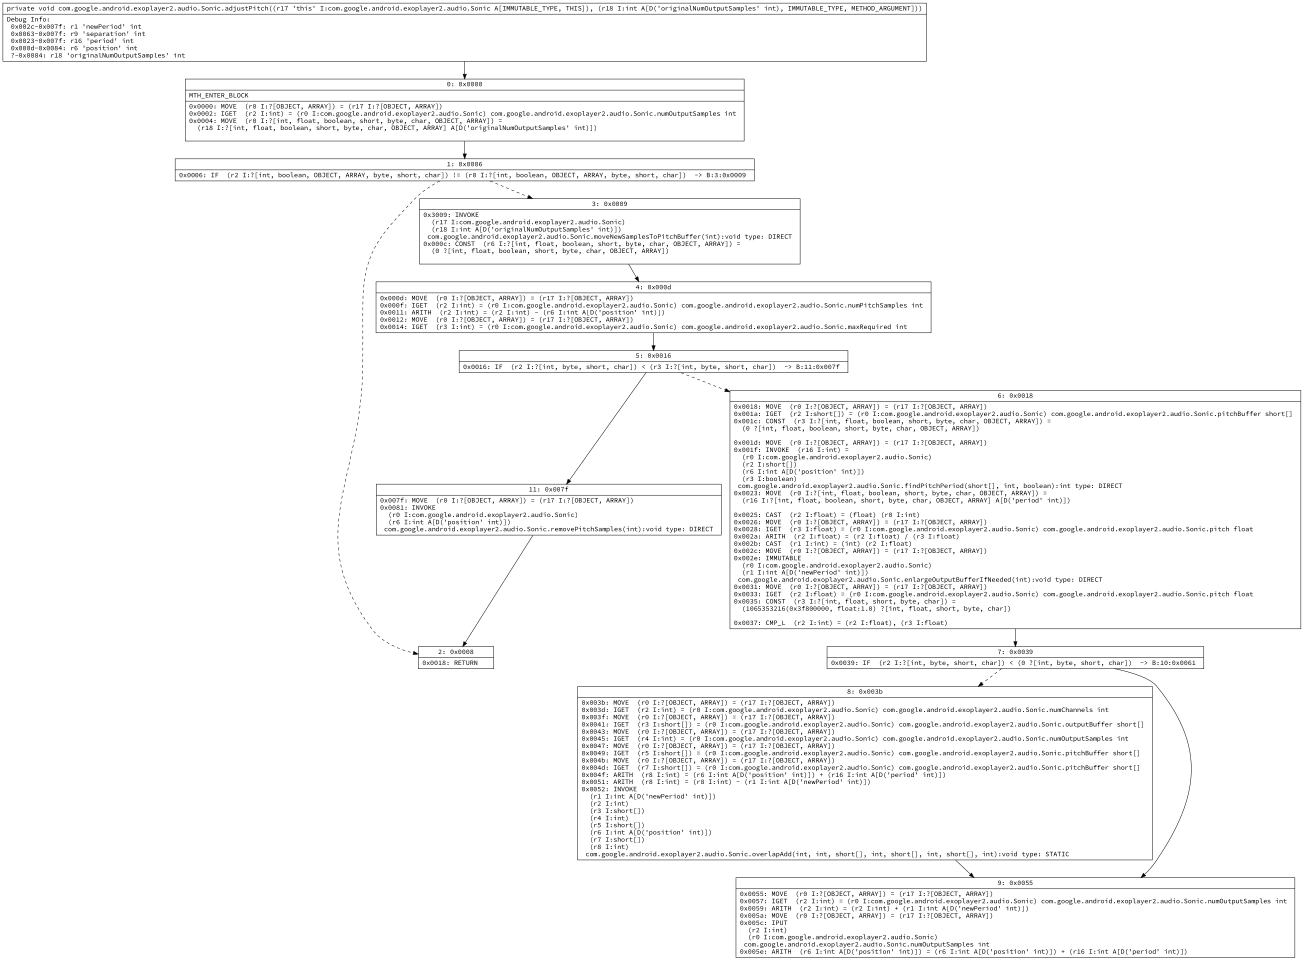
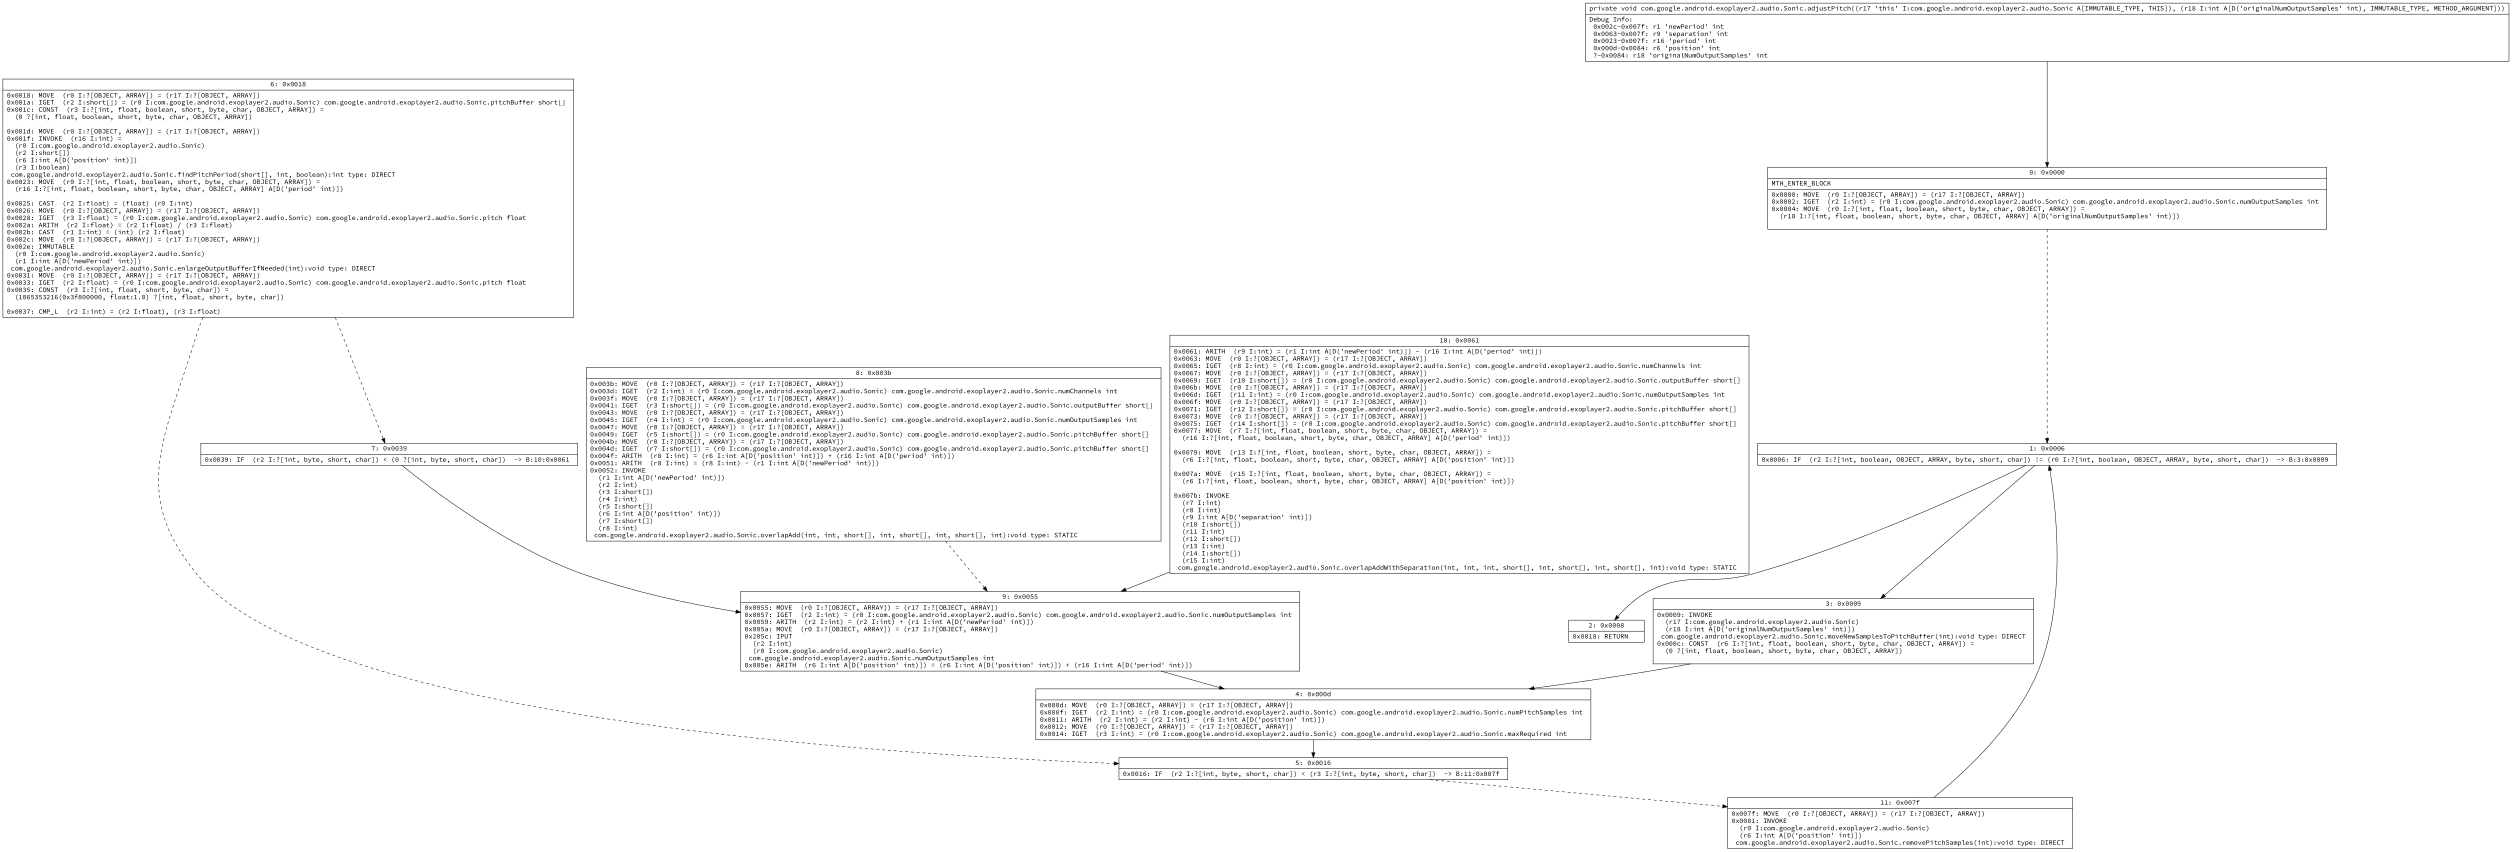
  digraph {
    fontname="Source Code Pro"
    node [fontname="Source Code Pro" shape=record]
    edge [fontname="Source Code Pro"]
    n1 [label="{0\:\ 0x0000|MTH_ENTER_BLOCK\l|0x0000: MOVE  (r0 I:?[OBJECT, ARRAY]) = (r17 I:?[OBJECT, ARRAY]) \l0x0002: IGET  (r2 I:int) = (r0 I:com.google.android.exoplayer2.audio.Sonic) com.google.android.exoplayer2.audio.Sonic.numOutputSamples int \l0x0004: MOVE  (r0 I:?[int, float, boolean, short, byte, char, OBJECT, ARRAY]) = \l  (r18 I:?[int, float, boolean, short, byte, char, OBJECT, ARRAY] A[D('originalNumOutputSamples' int)])\l \l}"]
    n2 [label="{1\:\ 0x0006|0x0006: IF  (r2 I:?[int, boolean, OBJECT, ARRAY, byte, short, char]) != (r0 I:?[int, boolean, OBJECT, ARRAY, byte, short, char])  \-\> B:3:0x0009 \l}"]
    n3 [label="{2\:\ 0x0008|0x0018: RETURN   \l}"]
-   n4 [label="{3\:\ 0x0009|0x3009: INVOKE  \l  (r17 I:com.google.android.exoplayer2.audio.Sonic)\l  (r18 I:int A[D('originalNumOutputSamples' int)])\l com.google.android.exoplayer2.audio.Sonic.moveNewSamplesToPitchBuffer(int):void type: DIRECT \l0x000c: CONST  (r6 I:?[int, float, boolean, short, byte, char, OBJECT, ARRAY]) = \l  (0 ?[int, float, boolean, short, byte, char, OBJECT, ARRAY])\l \l}"]
+   n4 [label="{3\:\ 0x0009|0x0009: INVOKE  \l  (r17 I:com.google.android.exoplayer2.audio.Sonic)\l  (r18 I:int A[D('originalNumOutputSamples' int)])\l com.google.android.exoplayer2.audio.Sonic.moveNewSamplesToPitchBuffer(int):void type: DIRECT \l0x000c: CONST  (r6 I:?[int, float, boolean, short, byte, char, OBJECT, ARRAY]) = \l  (0 ?[int, float, boolean, short, byte, char, OBJECT, ARRAY])\l \l}"]
    n5 [label="{4\:\ 0x000d|0x000d: MOVE  (r0 I:?[OBJECT, ARRAY]) = (r17 I:?[OBJECT, ARRAY]) \l0x000f: IGET  (r2 I:int) = (r0 I:com.google.android.exoplayer2.audio.Sonic) com.google.android.exoplayer2.audio.Sonic.numPitchSamples int \l0x0011: ARITH  (r2 I:int) = (r2 I:int) \- (r6 I:int A[D('position' int)]) \l0x0012: MOVE  (r0 I:?[OBJECT, ARRAY]) = (r17 I:?[OBJECT, ARRAY]) \l0x0014: IGET  (r3 I:int) = (r0 I:com.google.android.exoplayer2.audio.Sonic) com.google.android.exoplayer2.audio.Sonic.maxRequired int \l}"]
    n6 [label="{5\:\ 0x0016|0x0016: IF  (r2 I:?[int, byte, short, char]) \< (r3 I:?[int, byte, short, char])  \-\> B:11:0x007f \l}"]
    n7 [label="{6\:\ 0x0018|0x0018: MOVE  (r0 I:?[OBJECT, ARRAY]) = (r17 I:?[OBJECT, ARRAY]) \l0x001a: IGET  (r2 I:short[]) = (r0 I:com.google.android.exoplayer2.audio.Sonic) com.google.android.exoplayer2.audio.Sonic.pitchBuffer short[] \l0x001c: CONST  (r3 I:?[int, float, boolean, short, byte, char, OBJECT, ARRAY]) = \l  (0 ?[int, float, boolean, short, byte, char, OBJECT, ARRAY])\l \l0x001d: MOVE  (r0 I:?[OBJECT, ARRAY]) = (r17 I:?[OBJECT, ARRAY]) \l0x001f: INVOKE  (r16 I:int) = \l  (r0 I:com.google.android.exoplayer2.audio.Sonic)\l  (r2 I:short[])\l  (r6 I:int A[D('position' int)])\l  (r3 I:boolean)\l com.google.android.exoplayer2.audio.Sonic.findPitchPeriod(short[], int, boolean):int type: DIRECT \l0x0023: MOVE  (r0 I:?[int, float, boolean, short, byte, char, OBJECT, ARRAY]) = \l  (r16 I:?[int, float, boolean, short, byte, char, OBJECT, ARRAY] A[D('period' int)])\l \l0x0025: CAST  (r2 I:float) = (float) (r0 I:int) \l0x0026: MOVE  (r0 I:?[OBJECT, ARRAY]) = (r17 I:?[OBJECT, ARRAY]) \l0x0028: IGET  (r3 I:float) = (r0 I:com.google.android.exoplayer2.audio.Sonic) com.google.android.exoplayer2.audio.Sonic.pitch float \l0x002a: ARITH  (r2 I:float) = (r2 I:float) \/ (r3 I:float) \l0x002b: CAST  (r1 I:int) = (int) (r2 I:float) \l0x002c: MOVE  (r0 I:?[OBJECT, ARRAY]) = (r17 I:?[OBJECT, ARRAY]) \l0x002e: IMMUTABLE  \l  (r0 I:com.google.android.exoplayer2.audio.Sonic)\l  (r1 I:int A[D('newPeriod' int)])\l com.google.android.exoplayer2.audio.Sonic.enlargeOutputBufferIfNeeded(int):void type: DIRECT \l0x0031: MOVE  (r0 I:?[OBJECT, ARRAY]) = (r17 I:?[OBJECT, ARRAY]) \l0x0033: IGET  (r2 I:float) = (r0 I:com.google.android.exoplayer2.audio.Sonic) com.google.android.exoplayer2.audio.Sonic.pitch float \l0x0035: CONST  (r3 I:?[int, float, short, byte, char]) = \l  (1065353216(0x3f800000, float:1.0) ?[int, float, short, byte, char])\l \l0x0037: CMP_L  (r2 I:int) = (r2 I:float), (r3 I:float) \l}"]
    n8 [label="{11\:\ 0x007f|0x007f: MOVE  (r0 I:?[OBJECT, ARRAY]) = (r17 I:?[OBJECT, ARRAY]) \l0x0081: INVOKE  \l  (r0 I:com.google.android.exoplayer2.audio.Sonic)\l  (r6 I:int A[D('position' int)])\l com.google.android.exoplayer2.audio.Sonic.removePitchSamples(int):void type: DIRECT \l}"]
    n9 [label="{7\:\ 0x0039|0x0039: IF  (r2 I:?[int, byte, short, char]) \< (0 ?[int, byte, short, char])  \-\> B:10:0x0061 \l}"]
    n10 [label="{8\:\ 0x003b|0x003b: MOVE  (r0 I:?[OBJECT, ARRAY]) = (r17 I:?[OBJECT, ARRAY]) \l0x003d: IGET  (r2 I:int) = (r0 I:com.google.android.exoplayer2.audio.Sonic) com.google.android.exoplayer2.audio.Sonic.numChannels int \l0x003f: MOVE  (r0 I:?[OBJECT, ARRAY]) = (r17 I:?[OBJECT, ARRAY]) \l0x0041: IGET  (r3 I:short[]) = (r0 I:com.google.android.exoplayer2.audio.Sonic) com.google.android.exoplayer2.audio.Sonic.outputBuffer short[] \l0x0043: MOVE  (r0 I:?[OBJECT, ARRAY]) = (r17 I:?[OBJECT, ARRAY]) \l0x0045: IGET  (r4 I:int) = (r0 I:com.google.android.exoplayer2.audio.Sonic) com.google.android.exoplayer2.audio.Sonic.numOutputSamples int \l0x0047: MOVE  (r0 I:?[OBJECT, ARRAY]) = (r17 I:?[OBJECT, ARRAY]) \l0x0049: IGET  (r5 I:short[]) = (r0 I:com.google.android.exoplayer2.audio.Sonic) com.google.android.exoplayer2.audio.Sonic.pitchBuffer short[] \l0x004b: MOVE  (r0 I:?[OBJECT, ARRAY]) = (r17 I:?[OBJECT, ARRAY]) \l0x004d: IGET  (r7 I:short[]) = (r0 I:com.google.android.exoplayer2.audio.Sonic) com.google.android.exoplayer2.audio.Sonic.pitchBuffer short[] \l0x004f: ARITH  (r8 I:int) = (r6 I:int A[D('position' int)]) + (r16 I:int A[D('period' int)]) \l0x0051: ARITH  (r8 I:int) = (r8 I:int) \- (r1 I:int A[D('newPeriod' int)]) \l0x0052: INVOKE  \l  (r1 I:int A[D('newPeriod' int)])\l  (r2 I:int)\l  (r3 I:short[])\l  (r4 I:int)\l  (r5 I:short[])\l  (r6 I:int A[D('position' int)])\l  (r7 I:short[])\l  (r8 I:int)\l com.google.android.exoplayer2.audio.Sonic.overlapAdd(int, int, short[], int, short[], int, short[], int):void type: STATIC \l}"]
-   n11 [label="{9\:\ 0x0055|0x0055: MOVE  (r0 I:?[OBJECT, ARRAY]) = (r17 I:?[OBJECT, ARRAY]) \l0x0057: IGET  (r2 I:int) = (r0 I:com.google.android.exoplayer2.audio.Sonic) com.google.android.exoplayer2.audio.Sonic.numOutputSamples int \l0x0059: ARITH  (r2 I:int) = (r2 I:int) + (r1 I:int A[D('newPeriod' int)]) \l0x005a: MOVE  (r0 I:?[OBJECT, ARRAY]) = (r17 I:?[OBJECT, ARRAY]) \l0x005c: IPUT  \l  (r2 I:int)\l  (r0 I:com.google.android.exoplayer2.audio.Sonic)\l com.google.android.exoplayer2.audio.Sonic.numOutputSamples int \l0x005e: ARITH  (r6 I:int A[D('position' int)]) = (r6 I:int A[D('position' int)]) + (r16 I:int A[D('period' int)]) \l}"]
+   n11 [label="{9\:\ 0x0055|0x0055: MOVE  (r0 I:?[OBJECT, ARRAY]) = (r17 I:?[OBJECT, ARRAY]) \l0x0057: IGET  (r2 I:int) = (r0 I:com.google.android.exoplayer2.audio.Sonic) com.google.android.exoplayer2.audio.Sonic.numOutputSamples int \l0x0059: ARITH  (r2 I:int) = (r2 I:int) + (r1 I:int A[D('newPeriod' int)]) \l0x005a: MOVE  (r0 I:?[OBJECT, ARRAY]) = (r17 I:?[OBJECT, ARRAY]) \l0x205c: IPUT  \l  (r2 I:int)\l  (r0 I:com.google.android.exoplayer2.audio.Sonic)\l com.google.android.exoplayer2.audio.Sonic.numOutputSamples int \l0x005e: ARITH  (r6 I:int A[D('position' int)]) = (r6 I:int A[D('position' int)]) + (r16 I:int A[D('period' int)]) \l}"]
+   n12 [label="{10\:\ 0x0061|0x0061: ARITH  (r9 I:int) = (r1 I:int A[D('newPeriod' int)]) \- (r16 I:int A[D('period' int)]) \l0x0063: MOVE  (r0 I:?[OBJECT, ARRAY]) = (r17 I:?[OBJECT, ARRAY]) \l0x0065: IGET  (r8 I:int) = (r0 I:com.google.android.exoplayer2.audio.Sonic) com.google.android.exoplayer2.audio.Sonic.numChannels int \l0x0067: MOVE  (r0 I:?[OBJECT, ARRAY]) = (r17 I:?[OBJECT, ARRAY]) \l0x0069: IGET  (r10 I:short[]) = (r0 I:com.google.android.exoplayer2.audio.Sonic) com.google.android.exoplayer2.audio.Sonic.outputBuffer short[] \l0x006b: MOVE  (r0 I:?[OBJECT, ARRAY]) = (r17 I:?[OBJECT, ARRAY]) \l0x006d: IGET  (r11 I:int) = (r0 I:com.google.android.exoplayer2.audio.Sonic) com.google.android.exoplayer2.audio.Sonic.numOutputSamples int \l0x006f: MOVE  (r0 I:?[OBJECT, ARRAY]) = (r17 I:?[OBJECT, ARRAY]) \l0x0071: IGET  (r12 I:short[]) = (r0 I:com.google.android.exoplayer2.audio.Sonic) com.google.android.exoplayer2.audio.Sonic.pitchBuffer short[] \l0x0073: MOVE  (r0 I:?[OBJECT, ARRAY]) = (r17 I:?[OBJECT, ARRAY]) \l0x0075: IGET  (r14 I:short[]) = (r0 I:com.google.android.exoplayer2.audio.Sonic) com.google.android.exoplayer2.audio.Sonic.pitchBuffer short[] \l0x0077: MOVE  (r7 I:?[int, float, boolean, short, byte, char, OBJECT, ARRAY]) = \l  (r16 I:?[int, float, boolean, short, byte, char, OBJECT, ARRAY] A[D('period' int)])\l \l0x0079: MOVE  (r13 I:?[int, float, boolean, short, byte, char, OBJECT, ARRAY]) = \l  (r6 I:?[int, float, boolean, short, byte, char, OBJECT, ARRAY] A[D('position' int)])\l \l0x007a: MOVE  (r15 I:?[int, float, boolean, short, byte, char, OBJECT, ARRAY]) = \l  (r6 I:?[int, float, boolean, short, byte, char, OBJECT, ARRAY] A[D('position' int)])\l \l0x007b: INVOKE  \l  (r7 I:int)\l  (r8 I:int)\l  (r9 I:int A[D('separation' int)])\l  (r10 I:short[])\l  (r11 I:int)\l  (r12 I:short[])\l  (r13 I:int)\l  (r14 I:short[])\l  (r15 I:int)\l com.google.android.exoplayer2.audio.Sonic.overlapAddWithSeparation(int, int, int, short[], int, short[], int, short[], int):void type: STATIC \l}"]
    n13 [label="{private void com.google.android.exoplayer2.audio.Sonic.adjustPitch((r17 'this' I:com.google.android.exoplayer2.audio.Sonic A[IMMUTABLE_TYPE, THIS]), (r18 I:int A[D('originalNumOutputSamples' int), IMMUTABLE_TYPE, METHOD_ARGUMENT]))  | Debug Info:\l  0x002c\-0x007f: r1 'newPeriod' int\l  0x0063\-0x007f: r9 'separation' int\l  0x0023\-0x007f: r16 'period' int\l  0x000d\-0x0084: r6 'position' int\l  ?\-0x0084: r18 'originalNumOutputSamples' int\l}"]
-   n1 -> n2
-   n2 -> n3 [style=dashed]
-   n2 -> n4 [style=dashed]
+   n1 -> n2 [style=dashed]
+   n2 -> n3 [style=solid]
+   n2 -> n4
    n4 -> n5
    n5 -> n6
-   n6 -> n7 [style=dashed]
-   n6 -> n8
-   n7 -> n9
-   n8 -> n3
-   n9 -> n10 [style=dashed]
+   n7 -> n6 [style=dashed]
+   n6 -> n8 [style=dashed]
+   n7 -> n9 [style=dashed]
+   n8 -> n2
    n9 -> n11
-   n10 -> n11
+   n10 -> n11 [style=dashed]
+   n11 -> n5
+   n12 -> n11
    n13 -> n1
  }
